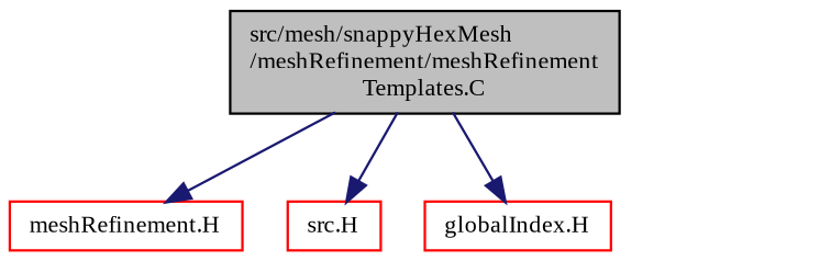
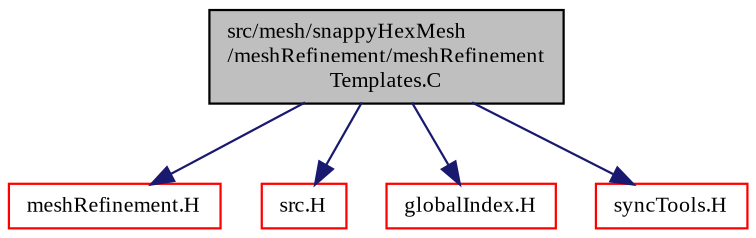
  digraph {
    fontname="Liberation Serif"
    node [color=red fontname="Liberation Serif" fontsize=10 shape=record]
    edge [color=midnightblue fontname="Liberation Serif" fontsize=10 labelfontname=Helvetica labelfontsize=10 style=solid]
    n1 [color=black fillcolor=grey75 fontcolor=black height=0.2 label="src/mesh/snappyHexMesh\l/meshRefinement/meshRefinement\lTemplates.C" style=filled width=0.4]
    n2 [height=0.2 label="meshRefinement.H" width=0.4]
    n3 [height=0.2 label="src.H" width=0.4]
    n4 [height=0.2 label="globalIndex.H" width=0.4]
+   n5 [height=0.2 label="syncTools.H" width=0.4]
    n1 -> n2
    n1 -> n3
    n1 -> n4
+   n1 -> n5
  }
